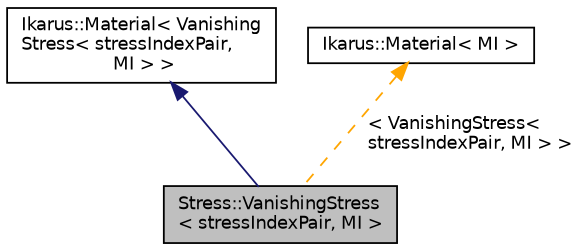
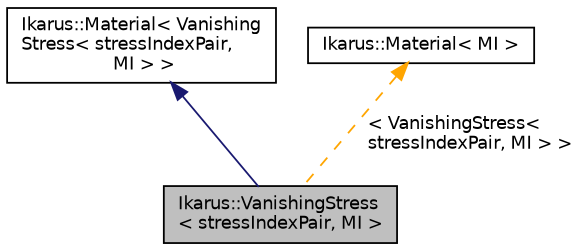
  digraph {
    node [color=black fillcolor=white fontname=Helvetica fontsize=10 shape=record style=filled]
    edge [dir=back fontname=Helvetica fontsize=10 labelfontname=Helvetica labelfontsize=10]
-   n1 [fillcolor=grey75 fontcolor=black height=0.2 label="Stress::VanishingStress\l\< stressIndexPair, MI \>" width=0.4]
+   n1 [fillcolor=grey75 fontcolor=black height=0.2 label="Ikarus::VanishingStress\l\< stressIndexPair, MI \>" width=0.4]
    n2 [height=0.2 label="Ikarus::Material\< Vanishing\lStress\< stressIndexPair,\l MI \> \>" width=0.4]
    n3 [height=0.2 label="Ikarus::Material\< MI \>" width=0.4]
    n2 -> n1 [color=midnightblue style=solid]
    n3 -> n1 [color=orange label=" \< VanishingStress\<\l stressIndexPair, MI \> \>" style=dashed]
  }
